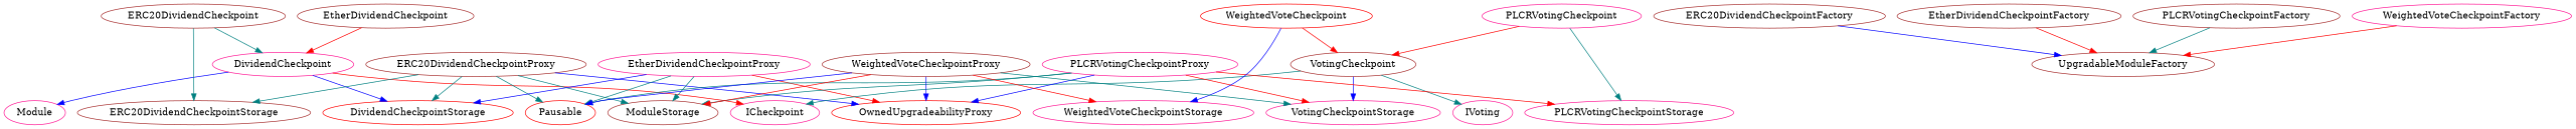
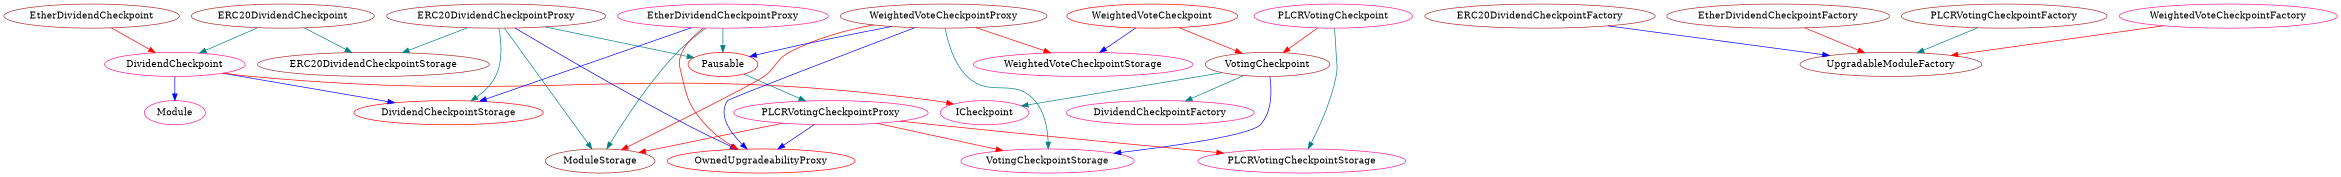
  digraph {
    node [color=deeppink]
    edge [color=teal]
    DividendCheckpointStorage [color=red]
    DividendCheckpoint
    ICheckpoint
    Module
    ERC20DividendCheckpoint [color=brown]
    ERC20DividendCheckpointStorage [color=brown]
    ERC20DividendCheckpointFactory [color=brown]
    UpgradableModuleFactory [color=brown]
    ERC20DividendCheckpointProxy [color=brown]
    ModuleStorage [color=brown]
    Pausable [color=red]
    OwnedUpgradeabilityProxy [color=red]
    EtherDividendCheckpoint [color=brown]
    EtherDividendCheckpointFactory [color=brown]
    EtherDividendCheckpointProxy
    PLCRVotingCheckpoint
    PLCRVotingCheckpointStorage
    VotingCheckpoint [color=brown]
    VotingCheckpointStorage
-   IVoting
+   IVoting [label=DividendCheckpointFactory]
    PLCRVotingCheckpointFactory [color=brown]
    PLCRVotingCheckpointProxy
    WeightedVoteCheckpoint [color=red]
    WeightedVoteCheckpointStorage
    WeightedVoteCheckpointFactory
    WeightedVoteCheckpointProxy [color=brown]
    DividendCheckpoint -> DividendCheckpointStorage [color=blue]
    DividendCheckpoint -> ICheckpoint [color=red]
    DividendCheckpoint -> Module [color=blue]
    ERC20DividendCheckpoint -> DividendCheckpoint
    ERC20DividendCheckpoint -> ERC20DividendCheckpointStorage
    ERC20DividendCheckpointFactory -> UpgradableModuleFactory [color=blue]
    ERC20DividendCheckpointProxy -> DividendCheckpointStorage
    ERC20DividendCheckpointProxy -> ERC20DividendCheckpointStorage
    ERC20DividendCheckpointProxy -> ModuleStorage
    ERC20DividendCheckpointProxy -> Pausable
    ERC20DividendCheckpointProxy -> OwnedUpgradeabilityProxy [color=blue]
    EtherDividendCheckpoint -> DividendCheckpoint [color=red]
    EtherDividendCheckpointFactory -> UpgradableModuleFactory [color=red]
    EtherDividendCheckpointProxy -> DividendCheckpointStorage [color=blue]
    EtherDividendCheckpointProxy -> ModuleStorage
    EtherDividendCheckpointProxy -> Pausable
    EtherDividendCheckpointProxy -> OwnedUpgradeabilityProxy [color=red]
    PLCRVotingCheckpoint -> PLCRVotingCheckpointStorage
    PLCRVotingCheckpoint -> VotingCheckpoint [color=red]
    VotingCheckpoint -> ICheckpoint
    VotingCheckpoint -> VotingCheckpointStorage [color=blue]
    VotingCheckpoint -> IVoting
    PLCRVotingCheckpointFactory -> UpgradableModuleFactory
-   PLCRVotingCheckpointProxy -> ModuleStorage
-   PLCRVotingCheckpointProxy -> Pausable
+   PLCRVotingCheckpointProxy -> ModuleStorage [color=red]
+   Pausable -> PLCRVotingCheckpointProxy
    PLCRVotingCheckpointProxy -> OwnedUpgradeabilityProxy [color=blue]
    PLCRVotingCheckpointProxy -> PLCRVotingCheckpointStorage [color=red]
    PLCRVotingCheckpointProxy -> VotingCheckpointStorage [color=red]
    WeightedVoteCheckpoint -> VotingCheckpoint [color=red]
    WeightedVoteCheckpoint -> WeightedVoteCheckpointStorage [color=blue]
    WeightedVoteCheckpointFactory -> UpgradableModuleFactory [color=red]
    WeightedVoteCheckpointProxy -> ModuleStorage [color=red]
    WeightedVoteCheckpointProxy -> Pausable [color=blue]
    WeightedVoteCheckpointProxy -> OwnedUpgradeabilityProxy [color=blue]
    WeightedVoteCheckpointProxy -> VotingCheckpointStorage
    WeightedVoteCheckpointProxy -> WeightedVoteCheckpointStorage [color=red]
  }
